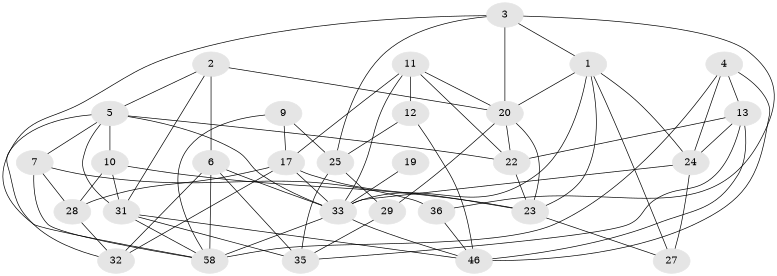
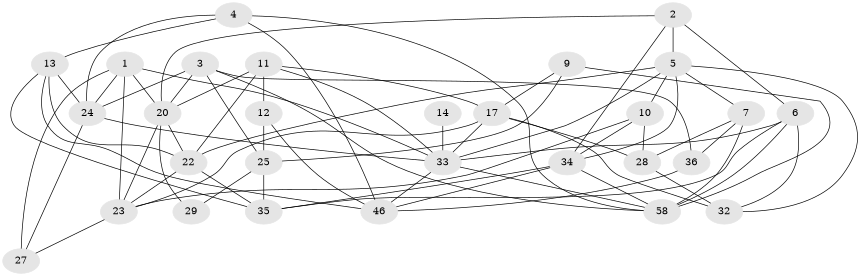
  graph {
    node [color=gray90 style=filled]
    1 [super="+27"]
    20 [super="+37"]
    23 [super="+52"]
    24 [super="+30"]
    n5 [label=27]
    33 [super="+48"]
    22
    29 [super="+47"]
    n9 [label=58 super="+51"]
    46 [super="+49"]
    2 [super="+21"]
    5 [super="+41"]
    6 [super="+16"]
-   31 [super="+44"]
+   31 [super="+44" label=34]
    7 [super="+8"]
    10
    32
    35 [super="+42"]
    3 [super="+39"]
    25 [super="+38"]
    36
    4 [super="+45"]
    13 [super="+19"]
    28 [super="+43"]
    17 [super="+18"]
    9
    11 [super="+34"]
    12 [super="+15"]
-   14 [label=19]
+   14
    1 -- 20
    1 -- 23
    1 -- 24
    1 -- n5
    1 -- 33
    20 -- 23
    20 -- 22
    20 -- 29
    23 -- n5
    24 -- n5
    24 -- 33
    33 -- n9
    33 -- 46
    22 -- 23
-   29 -- 35
+   22 -- 35
    2 -- 20
    2 -- 5
    2 -- 6 [weight=2]
    2 -- 31
    5 -- 33
    5 -- 22
    5 -- 31
    5 -- 7
    5 -- 10
    5 -- 32
    6 -- 33
    6 -- n9 [weight=2]
    6 -- 32
    6 -- 35
    31 -- n9
    31 -- 46
    31 -- 35
    7 -- n9
    7 -- 36
    7 -- 28
    10 -- 23
    10 -- 31
    10 -- 28
    3 -- 20
-   3 -- 1
+   3 -- 24
    3 -- n9
    3 -- 25
    3 -- 36
    25 -- 29
    25 -- 35
    36 -- 46
    4 -- 24
    4 -- n9
    4 -- 46
    4 -- 13
    13 -- 24
    13 -- 22
    13 -- 46
    13 -- 35
    28 -- 32
    17 -- 23
    17 -- 33
    17 -- 32
    17 -- 28
    9 -- n9
    9 -- 25
    9 -- 17
    11 -- 20
    11 -- 33 [weight=2]
    11 -- 22
    11 -- 17
    11 -- 12 [weight=2]
    12 -- 46 [weight=2]
    12 -- 25 [weight=2]
    14 -- 33 [weight=2]
  }
